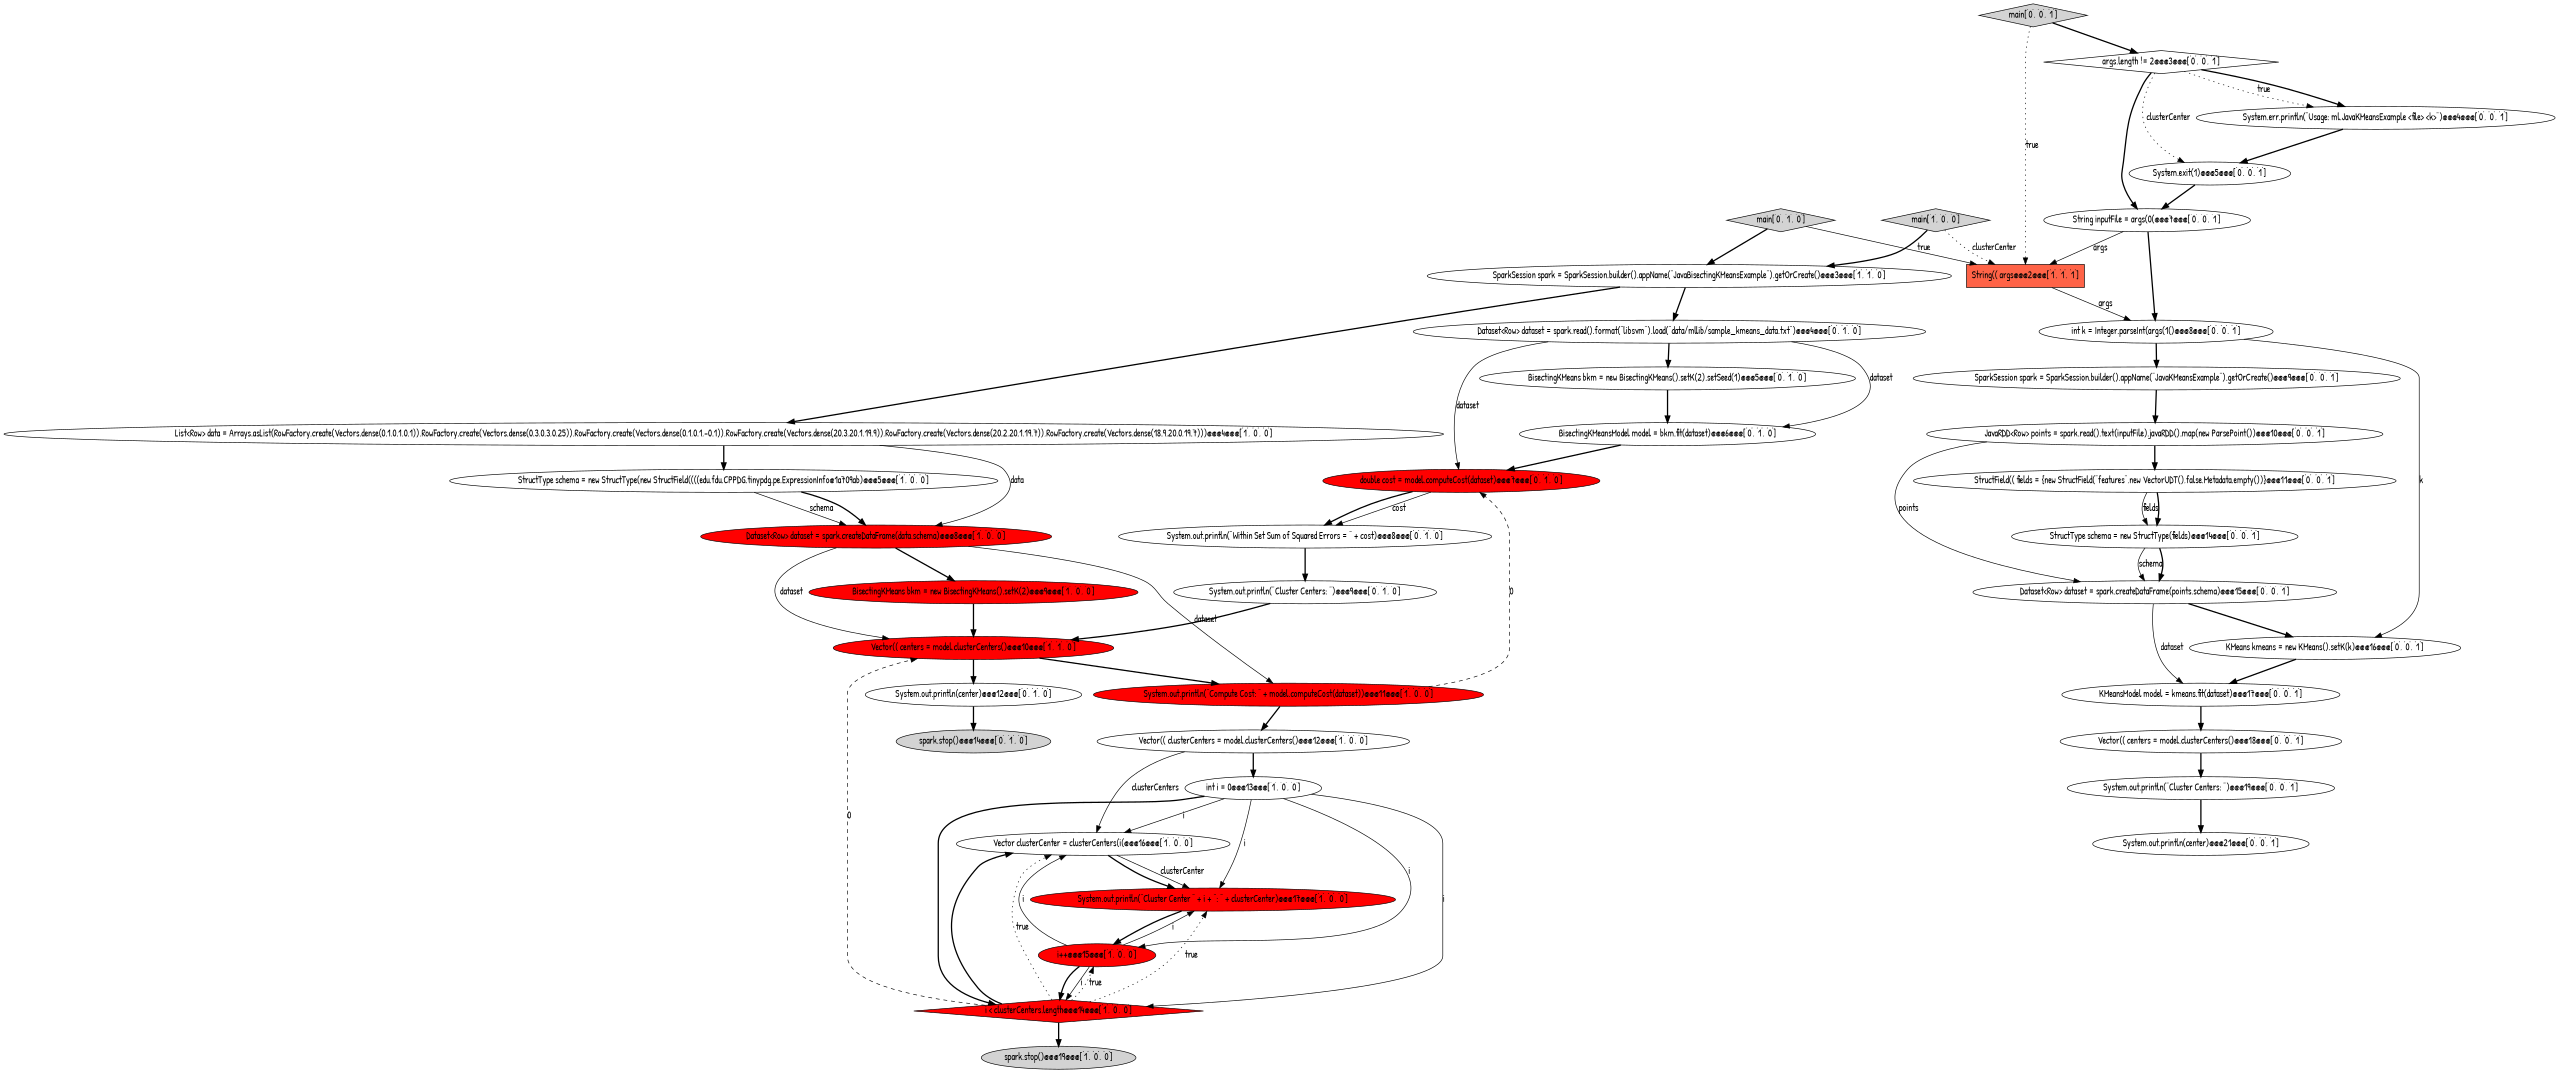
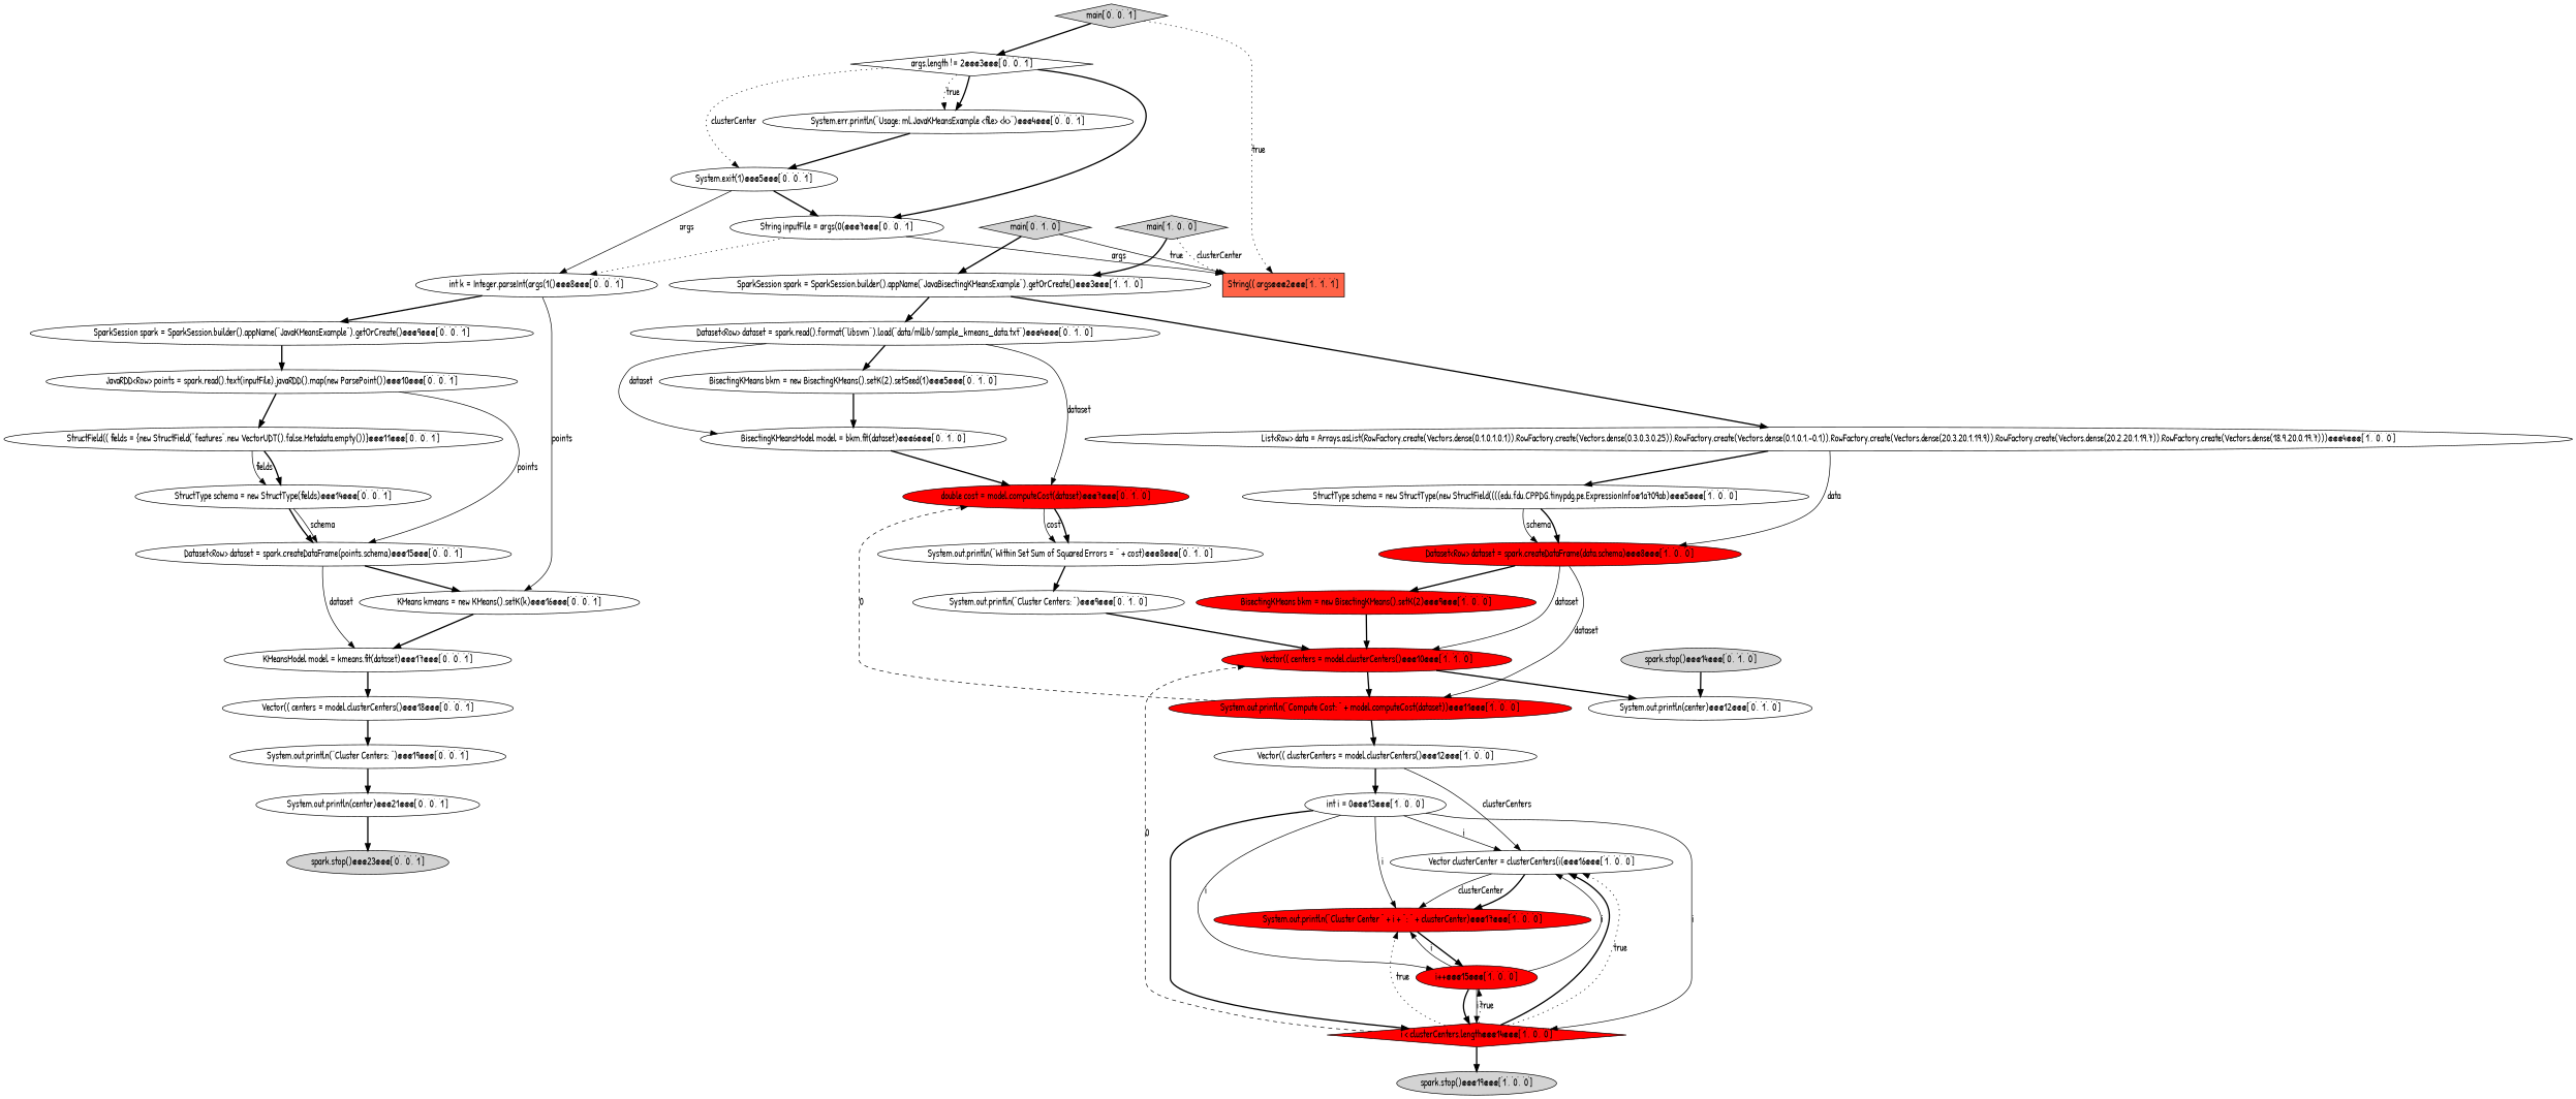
  digraph {
    fontname="Patrick Hand"
    node [fillcolor=white fontname="Patrick Hand" shape=ellipse style=filled]
    edge [fontname="Patrick Hand" style=bold]
    n1 [label="BisectingKMeans bkm = new BisectingKMeans().setK(2).setSeed(1)@@@5@@@['0', '1', '0']"]
    n2 [label="BisectingKMeansModel model = bkm.fit(dataset)@@@6@@@['0', '1', '0']"]
    n3 [fillcolor=red label="double cost = model.computeCost(dataset)@@@7@@@['0', '1', '0']"]
    n4 [label="Vector clusterCenter = clusterCenters(i(@@@16@@@['1', '0', '0']"]
    n5 [fillcolor=red label="System.out.println(\"Cluster Center \" + i + \": \" + clusterCenter)@@@17@@@['1', '0', '0']"]
    n6 [fillcolor=red label="i++@@@15@@@['1', '0', '0']"]
    n7 [label="args.length != 2@@@3@@@['0', '0', '1']" shape=diamond]
    n8 [label="String inputFile = args(0(@@@7@@@['0', '0', '1']"]
    n9 [label="System.exit(1)@@@5@@@['0', '0', '1']"]
    n10 [label="System.err.println(\"Usage: ml.JavaKMeansExample <file> <k>\")@@@4@@@['0', '0', '1']"]
    n11 [label="int k = Integer.parseInt(args(1()@@@8@@@['0', '0', '1']"]
    n12 [fillcolor=tomato label="String(( args@@@2@@@['1', '1', '1']" shape=box]
    n13 [label="KMeans kmeans = new KMeans().setK(k)@@@16@@@['0', '0', '1']"]
    n14 [label="KMeansModel model = kmeans.fit(dataset)@@@17@@@['0', '0', '1']"]
    n15 [label="Vector(( centers = model.clusterCenters()@@@18@@@['0', '0', '1']"]
    n16 [label="System.out.println(\"Cluster Centers: \")@@@9@@@['0', '1', '0']"]
    n17 [fillcolor=red label="Vector(( centers = model.clusterCenters()@@@10@@@['1', '1', '0']"]
    n18 [fillcolor=red label="System.out.println(\"Compute Cost: \" + model.computeCost(dataset))@@@11@@@['1', '0', '0']"]
    n19 [label="System.out.println(center)@@@12@@@['0', '1', '0']"]
    n20 [label="SparkSession spark = SparkSession.builder().appName(\"JavaKMeansExample\").getOrCreate()@@@9@@@['0', '0', '1']"]
    n21 [fillcolor=lightgray label="main['0', '0', '1']" shape=diamond]
    n22 [label="System.out.println(\"Within Set Sum of Squared Errors = \" + cost)@@@8@@@['0', '1', '0']"]
    n23 [fillcolor=red label="i < clusterCenters.length@@@14@@@['1', '0', '0']" shape=diamond]
    n24 [fillcolor=lightgray label="spark.stop()@@@19@@@['1', '0', '0']"]
+   n25 [fillcolor=lightgray label="spark.stop()@@@23@@@['0', '0', '1']"]
    n26 [label="Dataset<Row> dataset = spark.read().format(\"libsvm\").load(\"data/mllib/sample_kmeans_data.txt\")@@@4@@@['0', '1', '0']"]
    n27 [label="JavaRDD<Row> points = spark.read().text(inputFile).javaRDD().map(new ParsePoint())@@@10@@@['0', '0', '1']"]
    n28 [label="Dataset<Row> dataset = spark.createDataFrame(points,schema)@@@15@@@['0', '0', '1']"]
    n29 [label="StructField(( fields = {new StructField(\"features\",new VectorUDT(),false,Metadata.empty())}@@@11@@@['0', '0', '1']"]
    n30 [label="StructType schema = new StructType(new StructField((((edu.fdu.CPPDG.tinypdg.pe.ExpressionInfo@1a709ab)@@@5@@@['1', '0', '0']"]
    n31 [fillcolor=red label="Dataset<Row> dataset = spark.createDataFrame(data,schema)@@@8@@@['1', '0', '0']"]
    n32 [fillcolor=red label="BisectingKMeans bkm = new BisectingKMeans().setK(2)@@@9@@@['1', '0', '0']"]
    n33 [label="Vector(( clusterCenters = model.clusterCenters()@@@12@@@['1', '0', '0']"]
    n34 [label="SparkSession spark = SparkSession.builder().appName(\"JavaBisectingKMeansExample\").getOrCreate()@@@3@@@['1', '1', '0']"]
    n35 [label="List<Row> data = Arrays.asList(RowFactory.create(Vectors.dense(0.1,0.1,0.1)),RowFactory.create(Vectors.dense(0.3,0.3,0.25)),RowFactory.create(Vectors.dense(0.1,0.1,-0.1)),RowFactory.create(Vectors.dense(20.3,20.1,19.9)),RowFactory.create(Vectors.dense(20.2,20.1,19.7)),RowFactory.create(Vectors.dense(18.9,20.0,19.7)))@@@4@@@['1', '0', '0']"]
    n36 [fillcolor=lightgray label="spark.stop()@@@14@@@['0', '1', '0']"]
    n37 [label="int i = 0@@@13@@@['1', '0', '0']"]
    n38 [fillcolor=lightgray label="main['0', '1', '0']" shape=diamond]
    n39 [label="StructType schema = new StructType(fields)@@@14@@@['0', '0', '1']"]
    n40 [label="System.out.println(center)@@@21@@@['0', '0', '1']"]
    n41 [fillcolor=lightgray label="main['1', '0', '0']" shape=diamond]
    n42 [label="System.out.println(\"Cluster Centers: \")@@@19@@@['0', '0', '1']"]
    n1 -> n2
    n2 -> n3
    n3 -> n22 [label=cost style=solid]
    n3 -> n22
    n4 -> n5 [label=clusterCenter style=solid]
    n4 -> n5
    n5 -> n6
    n6 -> n4 [label=i style=solid]
    n6 -> n5 [label=i style=solid]
    n6 -> n23
    n6 -> n23 [label=i style=solid]
    n7 -> n8
    n7 -> n9 [label=clusterCenter style=dotted]
    n7 -> n10
    n7 -> n10 [label=true style=dotted]
-   n8 -> n11
+   n8 -> n11 [style=dotted]
    n8 -> n12 [label=args style=solid]
    n9 -> n8
    n10 -> n9
-   n11 -> n13 [label=k style=solid]
+   n11 -> n13 [label=points style=solid]
    n11 -> n20
-   n12 -> n11 [label=args style=solid]
+   n9 -> n11 [label=args style=solid]
    n13 -> n14
    n14 -> n15
    n15 -> n42
    n16 -> n17
    n17 -> n18
    n17 -> n19
    n18 -> n3 [label=0 style=dashed]
    n18 -> n33
-   n19 -> n36
+   n36 -> n19
    n20 -> n27
    n21 -> n7
    n21 -> n12 [label=true style=dotted]
    n22 -> n16
    n23 -> n4
    n23 -> n4 [label=true style=dotted]
    n23 -> n5 [label=true style=dotted]
    n23 -> n6 [label=true style=dotted]
    n23 -> n17 [label=0 style=dashed]
    n23 -> n24
    n26 -> n1
    n26 -> n2 [label=dataset style=solid]
    n26 -> n3 [label=dataset style=solid]
    n27 -> n28 [label=points style=solid]
    n27 -> n29
    n28 -> n13
    n28 -> n14 [label=dataset style=solid]
    n29 -> n39 [label=fields style=solid]
    n29 -> n39
    n30 -> n31 [label=schema style=solid]
    n30 -> n31
    n31 -> n17 [label=dataset style=solid]
    n31 -> n18 [label=dataset style=solid]
    n31 -> n32
    n32 -> n17
    n33 -> n4 [label=clusterCenters style=solid]
    n33 -> n37
    n34 -> n26
    n34 -> n35
    n35 -> n30
    n35 -> n31 [label=data style=solid]
    n37 -> n4 [label=i style=solid]
    n37 -> n5 [label=i style=solid]
    n37 -> n6 [label=i style=solid]
    n37 -> n23
    n37 -> n23 [label=i style=solid]
    n38 -> n12 [label=true style=solid]
    n38 -> n34
    n39 -> n28 [label=schema style=solid]
    n39 -> n28
+   n40 -> n25
    n41 -> n12 [label=clusterCenter style=dotted]
    n41 -> n34
    n42 -> n40
  }
